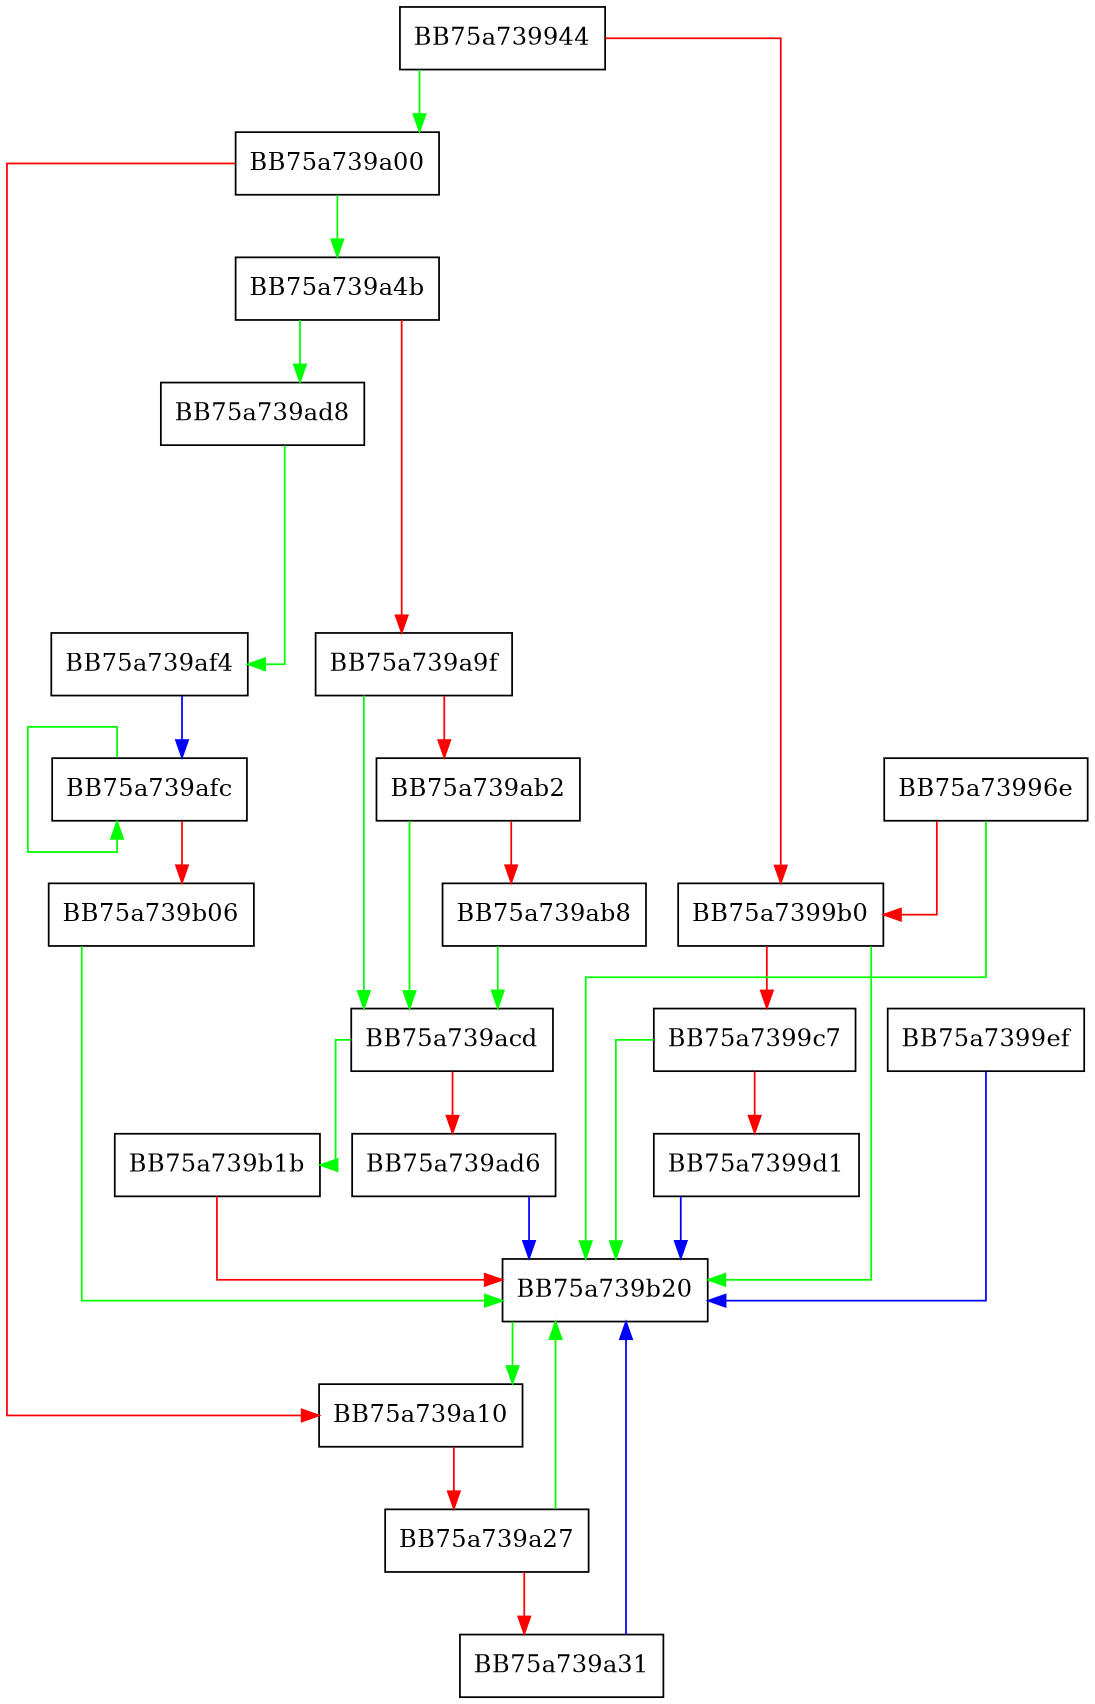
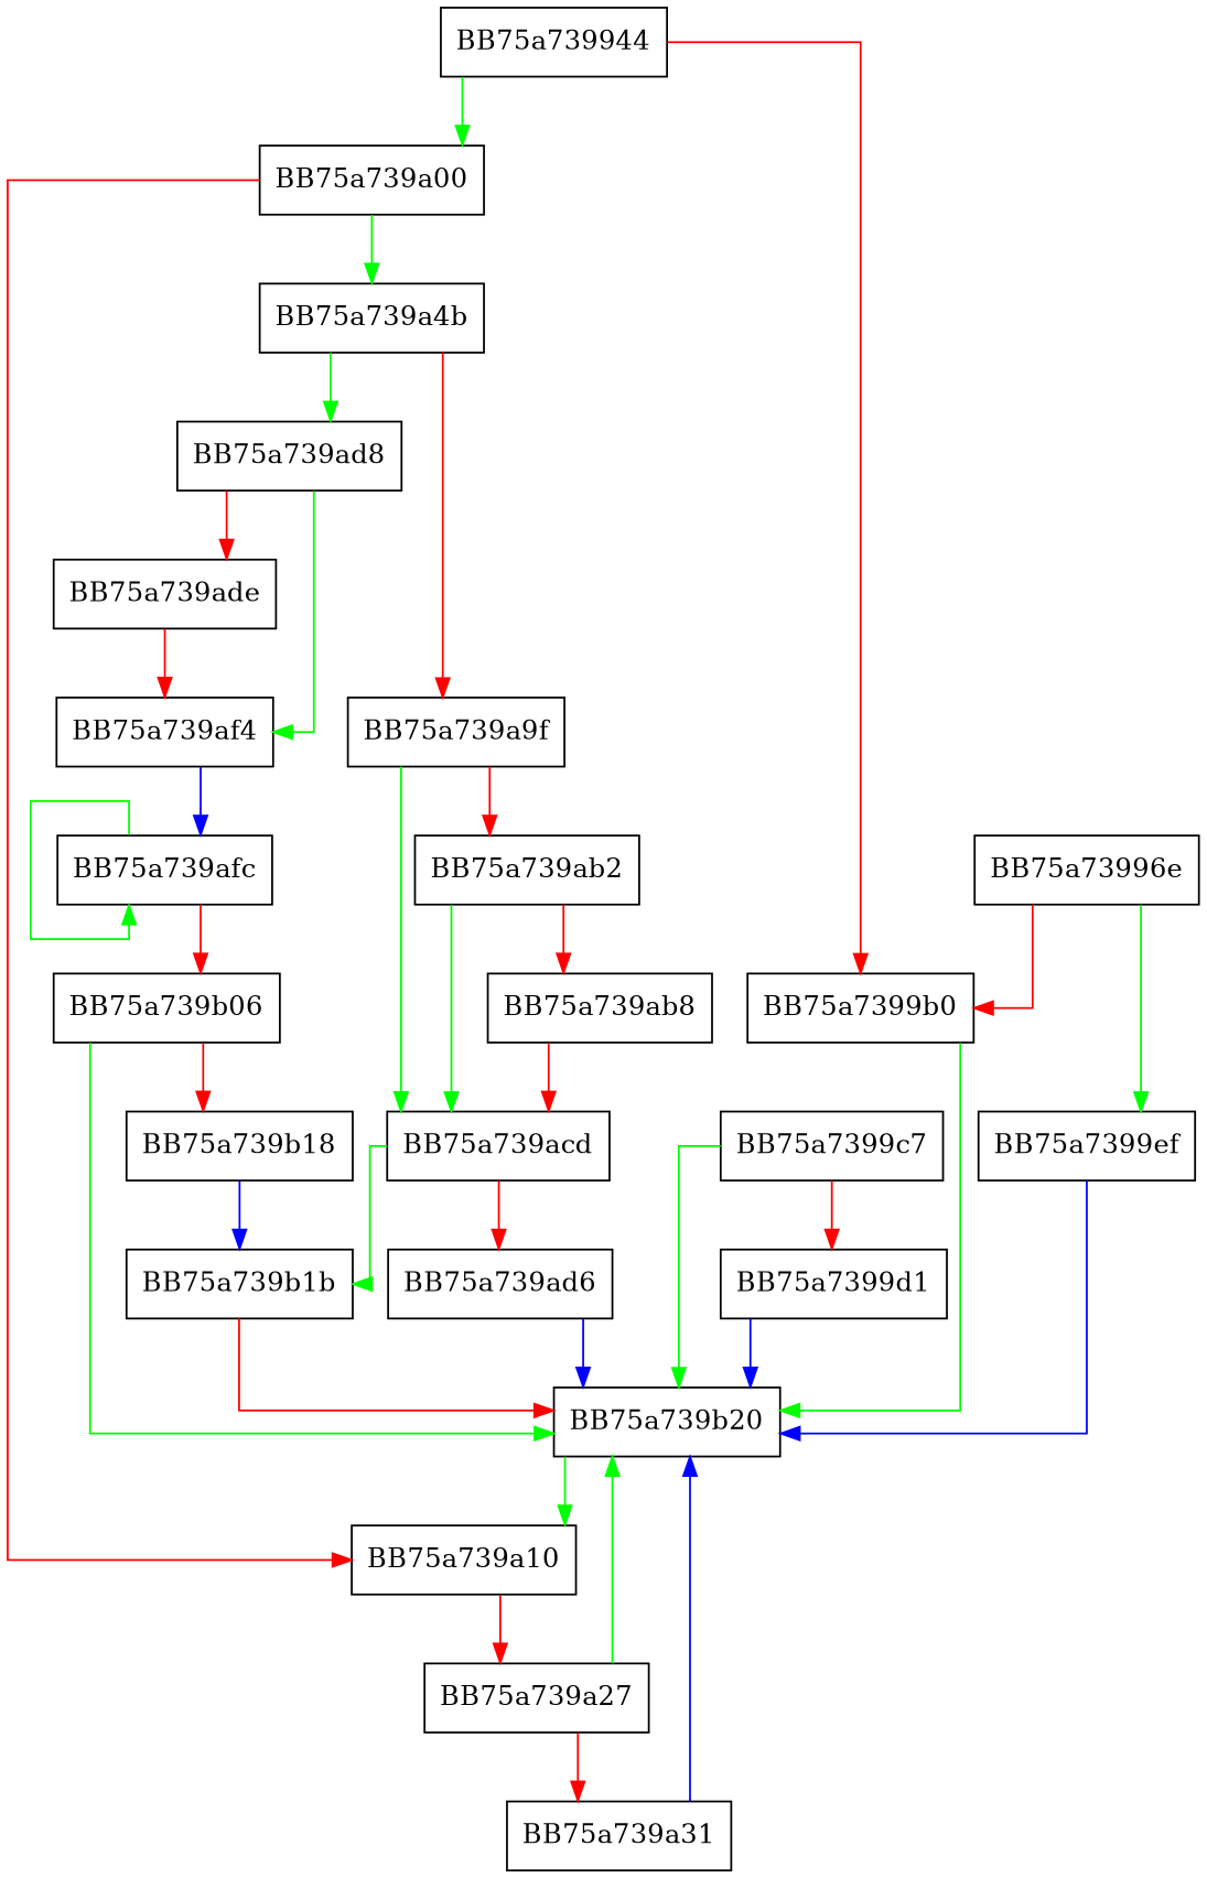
  digraph {
    splines=ortho
    node [shape=box]
    edge [color=red]
    BB75a739944
    BB75a739a00
    BB75a7399b0
    BB75a739a4b
    BB75a739a10
    BB75a73996e
    BB75a7399ef
    BB75a739ad8
    BB75a739a9f
    BB75a739a27
    BB75a739b20
    BB75a7399c7
    BB75a7399d1
    BB75a739af4
+   BB75a739ade
    BB75a739acd
    BB75a739ab2
    BB75a739a31
    BB75a739afc
    BB75a739b1b
    BB75a739ad6
    BB75a739ab8
    BB75a739b06
+   BB75a739b18
    BB75a739944 -> BB75a739a00 [color=green]
    BB75a739944 -> BB75a7399b0
    BB75a739a00 -> BB75a739a4b [color=green]
    BB75a739a00 -> BB75a739a10
    BB75a7399b0 -> BB75a739b20 [color=green]
-   BB75a7399b0 -> BB75a7399c7
    BB75a739a4b -> BB75a739ad8 [color=green]
    BB75a739a4b -> BB75a739a9f
    BB75a739a10 -> BB75a739a27
    BB75a73996e -> BB75a7399b0
-   BB75a73996e -> BB75a739b20 [color=green]
+   BB75a73996e -> BB75a7399ef [color=green]
    BB75a7399ef -> BB75a739b20 [color=blue]
    BB75a739ad8 -> BB75a739af4 [color=green]
+   BB75a739ad8 -> BB75a739ade
    BB75a739a9f -> BB75a739acd [color=green]
    BB75a739a9f -> BB75a739ab2
    BB75a739a27 -> BB75a739b20 [color=green]
    BB75a739a27 -> BB75a739a31
    BB75a739b20 -> BB75a739a10 [color=green]
    BB75a7399c7 -> BB75a739b20 [color=green]
    BB75a7399c7 -> BB75a7399d1
    BB75a7399d1 -> BB75a739b20 [color=blue]
    BB75a739af4 -> BB75a739afc [color=blue]
+   BB75a739ade -> BB75a739af4
    BB75a739acd -> BB75a739b1b [color=green]
    BB75a739acd -> BB75a739ad6
    BB75a739ab2 -> BB75a739acd [color=green]
    BB75a739ab2 -> BB75a739ab8
    BB75a739a31 -> BB75a739b20 [color=blue]
    BB75a739afc -> BB75a739afc [color=green]
    BB75a739afc -> BB75a739b06
    BB75a739b1b -> BB75a739b20
    BB75a739ad6 -> BB75a739b20 [color=blue]
-   BB75a739ab8 -> BB75a739acd [color=green]
+   BB75a739ab8 -> BB75a739acd
    BB75a739b06 -> BB75a739b20 [color=green]
+   BB75a739b06 -> BB75a739b18
+   BB75a739b18 -> BB75a739b1b [color=blue]
  }
